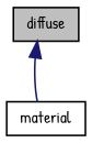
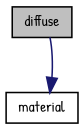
  digraph {
    fontname="Patrick Hand"
    node [color=black fontname="Patrick Hand" fontsize=10 shape=record style=filled]
    n1 [fillcolor=grey75 fontcolor=black height=0.2 label=diffuse width=0.4]
    n2 [fillcolor=white height=0.2 label=material width=0.4]
-   n1 -> n2 [color=midnightblue dir=back fontname="Patrick Hand" fontsize=10 labelfontname=Helvetica labelfontsize=10 style=solid]
+   n2 -> n1 [color=midnightblue dir=back fontname="Patrick Hand" fontsize=10 labelfontname=Helvetica labelfontsize=10 style=solid]
  }
